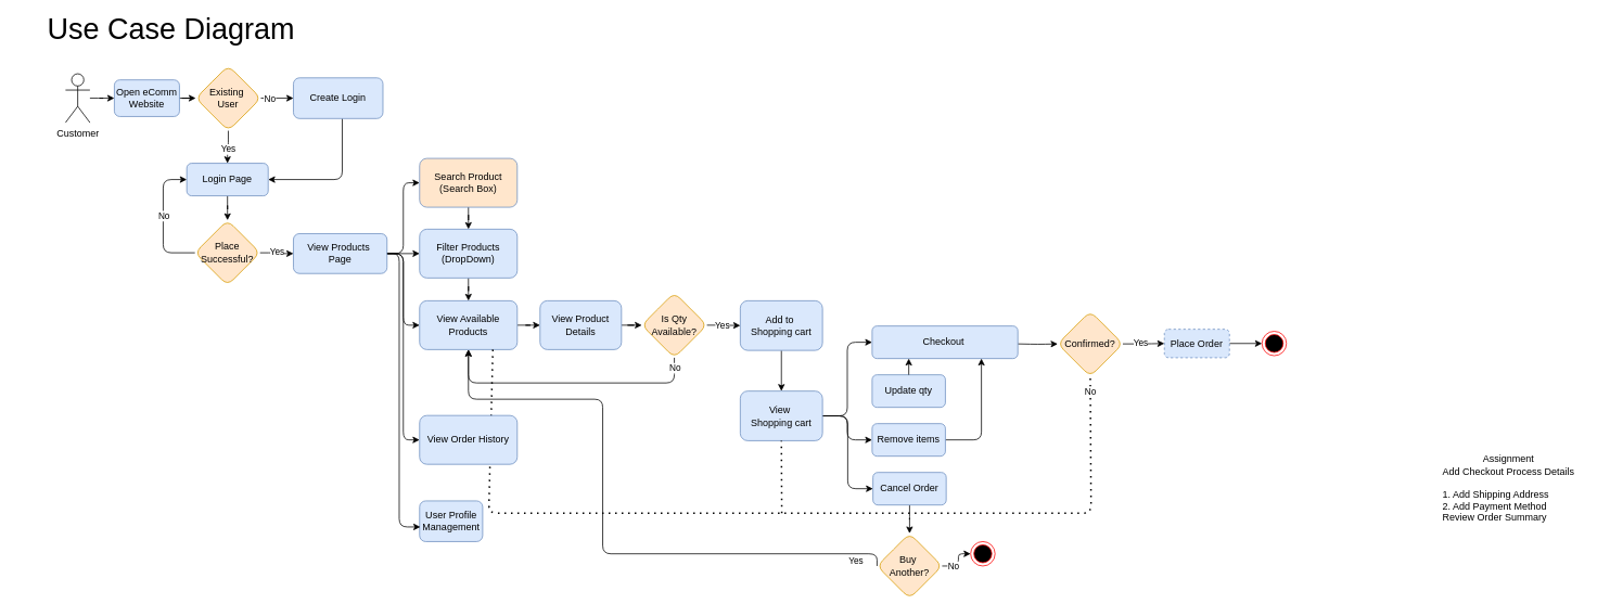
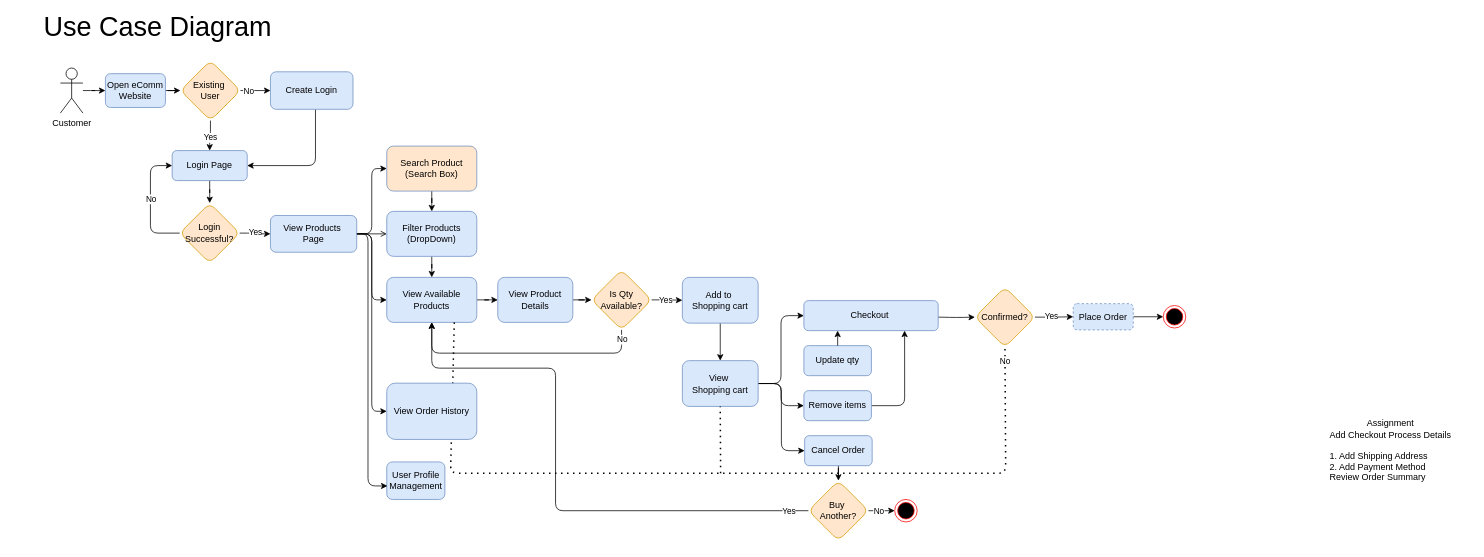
  <mxCell id="0" />
  <mxCell id="1" parent="0" />
  <mxCell id="2" style="edgeStyle=orthogonalEdgeStyle;orthogonalLoop=1;jettySize=auto;html=1;entryX=0;entryY=0.5;entryDx=0;entryDy=0;" edge="1" parent="1" source="3" target="43"><mxGeometry relative="1" as="geometry" /></mxCell>
  <mxCell id="3" value="Customer" style="shape=umlActor;verticalLabelPosition=bottom;verticalAlign=top;html=1;rounded=0;" vertex="1" parent="1"><mxGeometry x="80" y="90" width="30" height="60" as="geometry" /></mxCell>
  <mxCell id="4" style="edgeStyle=orthogonalEdgeStyle;orthogonalLoop=1;jettySize=auto;html=1;entryX=0;entryY=0.5;entryDx=0;entryDy=0;" edge="1" parent="1" source="8" target="12"><mxGeometry relative="1" as="geometry" /></mxCell>
  <mxCell id="5" value="No" style="edgeLabel;html=1;align=center;verticalAlign=middle;resizable=0;points=[];" vertex="1" connectable="0" parent="4"><mxGeometry y="1" relative="1" as="geometry"><mxPoint x="-10" y="1" as="offset" /></mxGeometry></mxCell>
  <mxCell id="6" style="edgeStyle=orthogonalEdgeStyle;orthogonalLoop=1;jettySize=auto;html=1;entryX=0.5;entryY=0;entryDx=0;entryDy=0;" edge="1" parent="1" source="8" target="10"><mxGeometry relative="1" as="geometry" /></mxCell>
  <mxCell id="7" value="Yes" style="edgeLabel;html=1;align=center;verticalAlign=middle;resizable=0;points=[];" vertex="1" connectable="0" parent="6"><mxGeometry x="0.527" y="1" relative="1" as="geometry"><mxPoint x="-1" y="-8" as="offset" /></mxGeometry></mxCell>
  <mxCell id="8" value="Existing&amp;nbsp;&lt;div&gt;User&lt;/div&gt;" style="rhombus;whiteSpace=wrap;html=1;rounded=1;fillColor=#ffe6cc;strokeColor=#d79b00;" vertex="1" parent="1"><mxGeometry x="240" y="80" width="80" height="80" as="geometry" /></mxCell>
  <mxCell id="9" style="edgeStyle=orthogonalEdgeStyle;orthogonalLoop=1;jettySize=auto;html=1;entryX=0.5;entryY=0;entryDx=0;entryDy=0;" edge="1" parent="1" source="10" target="17"><mxGeometry relative="1" as="geometry" /></mxCell>
  <mxCell id="10" value="Login Page" style="rounded=1;whiteSpace=wrap;html=1;fillColor=#dae8fc;strokeColor=#6c8ebf;" vertex="1" parent="1"><mxGeometry x="229" y="200" width="100" height="40" as="geometry" /></mxCell>
  <mxCell id="11" style="edgeStyle=orthogonalEdgeStyle;orthogonalLoop=1;jettySize=auto;html=1;entryX=1;entryY=0.5;entryDx=0;entryDy=0;" edge="1" parent="1" source="12" target="10"><mxGeometry relative="1" as="geometry"><Array as="points"><mxPoint x="420" y="220" /></Array></mxGeometry></mxCell>
  <mxCell id="12" value="Create Login" style="rounded=1;whiteSpace=wrap;html=1;fillColor=#dae8fc;strokeColor=#6c8ebf;" vertex="1" parent="1"><mxGeometry x="360" y="95" width="110" height="50" as="geometry" /></mxCell>
  <mxCell id="13" style="edgeStyle=orthogonalEdgeStyle;orthogonalLoop=1;jettySize=auto;html=1;entryX=0;entryY=0.5;entryDx=0;entryDy=0;" edge="1" parent="1" source="17" target="22"><mxGeometry relative="1" as="geometry" /></mxCell>
  <mxCell id="14" value="Yes" style="edgeLabel;html=1;align=center;verticalAlign=middle;resizable=0;points=[];" vertex="1" connectable="0" parent="13"><mxGeometry x="-0.048" y="2" relative="1" as="geometry"><mxPoint as="offset" /></mxGeometry></mxCell>
  <mxCell id="15" style="edgeStyle=orthogonalEdgeStyle;orthogonalLoop=1;jettySize=auto;html=1;entryX=0;entryY=0.5;entryDx=0;entryDy=0;exitX=0;exitY=0.5;exitDx=0;exitDy=0;" edge="1" parent="1" source="17" target="10"><mxGeometry relative="1" as="geometry"><Array as="points"><mxPoint x="200" y="310" /><mxPoint x="200" y="220" /></Array></mxGeometry></mxCell>
  <mxCell id="16" value="No" style="edgeLabel;html=1;align=center;verticalAlign=middle;resizable=0;points=[];" vertex="1" connectable="0" parent="15"><mxGeometry x="0.071" relative="1" as="geometry"><mxPoint as="offset" /></mxGeometry></mxCell>
- <mxCell id="17" value="Place Successful?" style="rhombus;whiteSpace=wrap;html=1;rounded=1;fillColor=#ffe6cc;strokeColor=#d79b00;" vertex="1" parent="1"><mxGeometry x="239" y="270" width="80" height="80" as="geometry" /></mxCell>
+ <mxCell id="17" value="Login Successful?" style="rhombus;whiteSpace=wrap;html=1;rounded=1;fillColor=#ffe6cc;strokeColor=#d79b00;" vertex="1" parent="1"><mxGeometry x="239" y="270" width="80" height="80" as="geometry" /></mxCell>
  <mxCell id="18" style="edgeStyle=orthogonalEdgeStyle;orthogonalLoop=1;jettySize=auto;html=1;entryX=0;entryY=0.5;entryDx=0;entryDy=0;" edge="1" parent="1" source="22" target="24"><mxGeometry relative="1" as="geometry" /></mxCell>
- <mxCell id="19" style="edgeStyle=orthogonalEdgeStyle;orthogonalLoop=1;jettySize=auto;html=1;entryX=0;entryY=0.5;entryDx=0;entryDy=0;" edge="1" parent="1" source="22" target="26"><mxGeometry relative="1" as="geometry" /></mxCell>
+ <mxCell id="19" style="edgeStyle=orthogonalEdgeStyle;orthogonalLoop=1;jettySize=auto;html=1;entryX=0;entryY=0.5;entryDx=0;entryDy=0;endArrow=open;" edge="1" parent="1" source="22" target="26"><mxGeometry relative="1" as="geometry" /></mxCell>
  <mxCell id="20" style="edgeStyle=orthogonalEdgeStyle;orthogonalLoop=1;jettySize=auto;html=1;entryX=0;entryY=0.5;entryDx=0;entryDy=0;" edge="1" parent="1" source="22" target="28"><mxGeometry relative="1" as="geometry" /></mxCell>
  <mxCell id="21" style="edgeStyle=orthogonalEdgeStyle;orthogonalLoop=1;jettySize=auto;html=1;entryX=0;entryY=0.5;entryDx=0;entryDy=0;" edge="1" parent="1" source="22" target="70"><mxGeometry relative="1" as="geometry" /></mxCell>
  <mxCell id="22" value="View Products&amp;nbsp;&lt;div&gt;Page&lt;/div&gt;" style="rounded=1;whiteSpace=wrap;html=1;fillColor=#dae8fc;strokeColor=#6c8ebf;" vertex="1" parent="1"><mxGeometry x="360" y="286.5" width="115" height="49" as="geometry" /></mxCell>
  <mxCell id="23" style="edgeStyle=orthogonalEdgeStyle;orthogonalLoop=1;jettySize=auto;html=1;entryX=0.5;entryY=0;entryDx=0;entryDy=0;" edge="1" parent="1" source="24" target="26"><mxGeometry relative="1" as="geometry" /></mxCell>
  <mxCell id="24" value="Search Product (Search Box)" style="rounded=1;whiteSpace=wrap;html=1;fillColor=#ffe6cc;strokeColor=#6c8ebf;" vertex="1" parent="1"><mxGeometry x="515" y="194" width="120" height="60" as="geometry" /></mxCell>
  <mxCell id="25" style="edgeStyle=orthogonalEdgeStyle;orthogonalLoop=1;jettySize=auto;html=1;entryX=0.5;entryY=0;entryDx=0;entryDy=0;" edge="1" parent="1" source="26" target="28"><mxGeometry relative="1" as="geometry" /></mxCell>
  <mxCell id="26" value="Filter Products&lt;div&gt;(DropDown)&lt;/div&gt;" style="rounded=1;whiteSpace=wrap;html=1;fillColor=#dae8fc;strokeColor=#6c8ebf;" vertex="1" parent="1"><mxGeometry x="515" y="281" width="120" height="60" as="geometry" /></mxCell>
  <mxCell id="27" style="edgeStyle=orthogonalEdgeStyle;orthogonalLoop=1;jettySize=auto;html=1;entryX=0;entryY=0.5;entryDx=0;entryDy=0;" edge="1" parent="1" source="28" target="45"><mxGeometry relative="1" as="geometry" /></mxCell>
  <mxCell id="28" value="View Available Products" style="rounded=1;whiteSpace=wrap;html=1;fillColor=#dae8fc;strokeColor=#6c8ebf;" vertex="1" parent="1"><mxGeometry x="515" y="369" width="120" height="60" as="geometry" /></mxCell>
  <mxCell id="29" style="edgeStyle=orthogonalEdgeStyle;orthogonalLoop=1;jettySize=auto;html=1;entryX=0.5;entryY=0;entryDx=0;entryDy=0;" edge="1" parent="1" source="30" target="39"><mxGeometry relative="1" as="geometry" /></mxCell>
  <mxCell id="30" value="Add to&amp;nbsp;&lt;div&gt;Shopping cart&lt;/div&gt;" style="rounded=1;whiteSpace=wrap;html=1;fillColor=#dae8fc;strokeColor=#6c8ebf;" vertex="1" parent="1"><mxGeometry x="909" y="369" width="101" height="61" as="geometry" /></mxCell>
  <mxCell id="31" style="edgeStyle=orthogonalEdgeStyle;orthogonalLoop=1;jettySize=auto;html=1;entryX=0;entryY=0.5;entryDx=0;entryDy=0;" edge="1" parent="1" source="35" target="30"><mxGeometry relative="1" as="geometry" /></mxCell>
  <mxCell id="32" value="Yes" style="edgeLabel;html=1;align=center;verticalAlign=middle;resizable=0;points=[];" vertex="1" connectable="0" parent="31"><mxGeometry x="-0.143" y="-3" relative="1" as="geometry"><mxPoint y="-3" as="offset" /></mxGeometry></mxCell>
  <mxCell id="33" style="edgeStyle=orthogonalEdgeStyle;orthogonalLoop=1;jettySize=auto;html=1;entryX=0.5;entryY=1;entryDx=0;entryDy=0;exitX=0.5;exitY=1;exitDx=0;exitDy=0;" edge="1" parent="1" source="35" target="28"><mxGeometry relative="1" as="geometry"><Array as="points"><mxPoint x="828" y="470" /><mxPoint x="575" y="470" /></Array></mxGeometry></mxCell>
  <mxCell id="34" value="No" style="edgeLabel;html=1;align=center;verticalAlign=middle;resizable=0;points=[];" vertex="1" connectable="0" parent="33"><mxGeometry x="-0.836" y="-1" relative="1" as="geometry"><mxPoint x="1" y="-15" as="offset" /></mxGeometry></mxCell>
  <mxCell id="35" value="Is Qty Available?" style="rhombus;whiteSpace=wrap;html=1;rounded=1;fillColor=#ffe6cc;strokeColor=#d79b00;" vertex="1" parent="1"><mxGeometry x="788" y="359" width="80" height="80" as="geometry" /></mxCell>
  <mxCell id="36" style="edgeStyle=orthogonalEdgeStyle;orthogonalLoop=1;jettySize=auto;html=1;entryX=0;entryY=0.5;entryDx=0;entryDy=0;" edge="1" parent="1" source="39" target="41"><mxGeometry relative="1" as="geometry"><mxPoint x="1330" y="429" as="targetPoint" /></mxGeometry></mxCell>
  <mxCell id="37" style="edgeStyle=orthogonalEdgeStyle;orthogonalLoop=1;jettySize=auto;html=1;entryX=0;entryY=0.5;entryDx=0;entryDy=0;" edge="1" parent="1" source="39" target="50"><mxGeometry relative="1" as="geometry" /></mxCell>
  <mxCell id="38" style="edgeStyle=orthogonalEdgeStyle;orthogonalLoop=1;jettySize=auto;html=1;entryX=0;entryY=0.5;entryDx=0;entryDy=0;" edge="1" parent="1" source="39" target="52"><mxGeometry relative="1" as="geometry" /></mxCell>
  <mxCell id="39" value="View&amp;nbsp;&lt;div&gt;Shopping cart&lt;/div&gt;" style="rounded=1;whiteSpace=wrap;html=1;fillColor=#dae8fc;strokeColor=#6c8ebf;" vertex="1" parent="1"><mxGeometry x="909" y="480" width="101" height="61" as="geometry" /></mxCell>
  <mxCell id="40" style="edgeStyle=orthogonalEdgeStyle;orthogonalLoop=1;jettySize=auto;html=1;" edge="1" parent="1" target="65"><mxGeometry relative="1" as="geometry"><mxPoint x="1250" y="422" as="sourcePoint" /><mxPoint x="1290" y="421" as="targetPoint" /></mxGeometry></mxCell>
  <mxCell id="41" value="Checkout&amp;nbsp;" style="rounded=1;whiteSpace=wrap;html=1;fillColor=#dae8fc;strokeColor=#6c8ebf;" vertex="1" parent="1"><mxGeometry x="1071" y="400" width="179" height="40" as="geometry" /></mxCell>
  <mxCell id="42" style="edgeStyle=orthogonalEdgeStyle;orthogonalLoop=1;jettySize=auto;html=1;" edge="1" parent="1" source="43" target="8"><mxGeometry relative="1" as="geometry" /></mxCell>
  <mxCell id="43" value="Open eComm Website" style="rounded=1;whiteSpace=wrap;html=1;fillColor=#dae8fc;strokeColor=#6c8ebf;" vertex="1" parent="1"><mxGeometry x="140" y="97.5" width="80" height="45" as="geometry" /></mxCell>
  <mxCell id="44" style="edgeStyle=orthogonalEdgeStyle;orthogonalLoop=1;jettySize=auto;html=1;entryX=0;entryY=0.5;entryDx=0;entryDy=0;" edge="1" parent="1" source="45" target="35"><mxGeometry relative="1" as="geometry" /></mxCell>
  <mxCell id="45" value="View Product Details" style="rounded=1;whiteSpace=wrap;html=1;fillColor=#dae8fc;strokeColor=#6c8ebf;" vertex="1" parent="1"><mxGeometry x="663" y="369" width="100" height="60" as="geometry" /></mxCell>
  <mxCell id="46" value="User Profile Management" style="rounded=1;whiteSpace=wrap;html=1;fillColor=#dae8fc;strokeColor=#6c8ebf;" vertex="1" parent="1"><mxGeometry x="515" y="615" width="77.5" height="50" as="geometry" /></mxCell>
  <mxCell id="47" style="edgeStyle=orthogonalEdgeStyle;orthogonalLoop=1;jettySize=auto;html=1;entryX=0.012;entryY=0.64;entryDx=0;entryDy=0;entryPerimeter=0;" edge="1" parent="1" source="22" target="46"><mxGeometry relative="1" as="geometry"><Array as="points"><mxPoint x="490" y="311" /><mxPoint x="490" y="647" /></Array></mxGeometry></mxCell>
  <mxCell id="48" value="Update qty" style="rounded=1;whiteSpace=wrap;html=1;fillColor=#dae8fc;strokeColor=#6c8ebf;" vertex="1" parent="1"><mxGeometry x="1071" y="460" width="90" height="40" as="geometry" /></mxCell>
  <mxCell id="49" style="edgeStyle=orthogonalEdgeStyle;orthogonalLoop=1;jettySize=auto;html=1;entryX=0.75;entryY=1;entryDx=0;entryDy=0;" edge="1" parent="1" source="50" target="41"><mxGeometry relative="1" as="geometry"><mxPoint x="1310" y="430" as="targetPoint" /><Array as="points"><mxPoint x="1205" y="540" /></Array></mxGeometry></mxCell>
  <mxCell id="50" value="Remove items" style="rounded=1;whiteSpace=wrap;html=1;fillColor=#dae8fc;strokeColor=#6c8ebf;" vertex="1" parent="1"><mxGeometry x="1071" y="520" width="90" height="40" as="geometry" /></mxCell>
  <mxCell id="51" style="edgeStyle=orthogonalEdgeStyle;orthogonalLoop=1;jettySize=auto;html=1;" edge="1" parent="1" source="52" target="57"><mxGeometry relative="1" as="geometry" /></mxCell>
  <mxCell id="52" value="Cancel Order" style="rounded=1;whiteSpace=wrap;html=1;fillColor=#dae8fc;strokeColor=#6c8ebf;" vertex="1" parent="1"><mxGeometry x="1072" y="580" width="90" height="40" as="geometry" /></mxCell>
  <mxCell id="53" style="edgeStyle=orthogonalEdgeStyle;orthogonalLoop=1;jettySize=auto;html=1;entryX=0.5;entryY=1;entryDx=0;entryDy=0;exitX=0;exitY=0.5;exitDx=0;exitDy=0;" edge="1" parent="1" source="57" target="28"><mxGeometry relative="1" as="geometry"><mxPoint x="1080" y="740" as="targetPoint" /><Array as="points"><mxPoint x="740" y="680" /><mxPoint x="740" y="490" /><mxPoint x="575" y="490" /></Array></mxGeometry></mxCell>
  <mxCell id="54" value="Yes" style="edgeLabel;html=1;align=center;verticalAlign=middle;resizable=0;points=[];" vertex="1" connectable="0" parent="53"><mxGeometry x="-0.044" y="1" relative="1" as="geometry"><mxPoint x="311" y="23" as="offset" /></mxGeometry></mxCell>
  <mxCell id="55" style="edgeStyle=orthogonalEdgeStyle;orthogonalLoop=1;jettySize=auto;html=1;entryX=0;entryY=0.5;entryDx=0;entryDy=0;" edge="1" parent="1" source="57" target="58"><mxGeometry relative="1" as="geometry"><mxPoint x="1370" y="740" as="targetPoint" /></mxGeometry></mxCell>
  <mxCell id="56" value="No" style="edgeLabel;html=1;align=center;verticalAlign=middle;resizable=0;points=[];" vertex="1" connectable="0" parent="55"><mxGeometry x="-0.173" y="1" relative="1" as="geometry"><mxPoint x="-6" y="1" as="offset" /></mxGeometry></mxCell>
- <mxCell id="57" value="Buy&amp;nbsp;&lt;div&gt;Another?&lt;/div&gt;" style="rhombus;whiteSpace=wrap;html=1;rounded=1;fillColor=#ffe6cc;strokeColor=#d79b00;" vertex="1" parent="1"><mxGeometry x="1077" y="655" width="80" height="80" as="geometry" /></mxCell>
+ <mxCell id="57" value="Buy&amp;nbsp;&lt;div&gt;Another?&lt;/div&gt;" style="rhombus;whiteSpace=wrap;html=1;rounded=1;fillColor=#ffe6cc;strokeColor=#d79b00;" vertex="1" parent="1"><mxGeometry x="1077" y="640" width="80" height="80" as="geometry" /></mxCell>
  <mxCell id="58" value="" style="ellipse;html=1;shape=endState;fillColor=#000000;strokeColor=#ff0000;" vertex="1" parent="1"><mxGeometry x="1192" y="665" width="30" height="30" as="geometry" /></mxCell>
  <mxCell id="59" style="edgeStyle=orthogonalEdgeStyle;orthogonalLoop=1;jettySize=auto;html=1;entryX=0;entryY=0.5;entryDx=0;entryDy=0;" edge="1" parent="1" source="60" target="61"><mxGeometry relative="1" as="geometry" /></mxCell>
  <mxCell id="60" value="Place Order" style="rounded=1;whiteSpace=wrap;html=1;fillColor=#dae8fc;strokeColor=#6c8ebf;dashed=1;" vertex="1" parent="1"><mxGeometry x="1430" y="404" width="80" height="35" as="geometry" /></mxCell>
  <mxCell id="61" value="" style="ellipse;html=1;shape=endState;fillColor=#000000;strokeColor=#ff0000;" vertex="1" parent="1"><mxGeometry x="1550" y="406.5" width="30" height="30" as="geometry" /></mxCell>
  <mxCell id="62" style="edgeStyle=orthogonalEdgeStyle;orthogonalLoop=1;jettySize=auto;html=1;entryX=0.25;entryY=1;entryDx=0;entryDy=0;" edge="1" parent="1" source="48" target="41"><mxGeometry relative="1" as="geometry"><mxPoint x="1100" y="450" as="targetPoint" /></mxGeometry></mxCell>
  <mxCell id="63" style="edgeStyle=orthogonalEdgeStyle;orthogonalLoop=1;jettySize=auto;html=1;entryX=0;entryY=0.5;entryDx=0;entryDy=0;" edge="1" parent="1" source="65" target="60"><mxGeometry relative="1" as="geometry" /></mxCell>
  <mxCell id="64" value="Yes" style="edgeLabel;html=1;align=center;verticalAlign=middle;resizable=0;points=[];" vertex="1" connectable="0" parent="63"><mxGeometry x="0.005" relative="1" as="geometry"><mxPoint x="-4" y="-1" as="offset" /></mxGeometry></mxCell>
  <mxCell id="65" value="Confirmed?" style="rhombus;whiteSpace=wrap;html=1;rounded=1;fillColor=#ffe6cc;strokeColor=#d79b00;" vertex="1" parent="1"><mxGeometry x="1299" y="382" width="80" height="80" as="geometry" /></mxCell>
  <mxCell id="66" value="" style="endArrow=none;dashed=1;html=1;dashPattern=1 3;strokeWidth=2;entryX=0.5;entryY=1;entryDx=0;entryDy=0;exitX=0.75;exitY=1;exitDx=0;exitDy=0;" edge="1" parent="1" source="28" target="65"><mxGeometry width="50" height="50" relative="1" as="geometry"><mxPoint x="1040" y="570" as="sourcePoint" /><mxPoint x="1090" y="520" as="targetPoint" /><Array as="points"><mxPoint x="600" y="630" /><mxPoint x="930" y="630" /><mxPoint x="1340" y="630" /></Array></mxGeometry></mxCell>
  <mxCell id="67" value="No" style="edgeLabel;html=1;align=center;verticalAlign=middle;resizable=0;points=[];" vertex="1" connectable="0" parent="66"><mxGeometry x="0.847" y="1" relative="1" as="geometry"><mxPoint y="-67" as="offset" /></mxGeometry></mxCell>
  <mxCell id="68" value="" style="endArrow=none;dashed=1;html=1;dashPattern=1 3;strokeWidth=2;entryX=0.5;entryY=1;entryDx=0;entryDy=0;" edge="1" parent="1" target="39"><mxGeometry width="50" height="50" relative="1" as="geometry"><mxPoint x="960" y="630" as="sourcePoint" /><mxPoint x="959" y="550" as="targetPoint" /></mxGeometry></mxCell>
  <mxCell id="69" value="&lt;font style=&quot;font-size: 36px;&quot;&gt;Use Case Diagram&amp;nbsp;&lt;/font&gt;" style="text;html=1;align=center;verticalAlign=middle;whiteSpace=wrap;rounded=0;" vertex="1" parent="1"><mxGeometry x="20" y="20" width="390" height="30" as="geometry" /></mxCell>
- <mxCell id="70" value="View Order History" style="rounded=1;whiteSpace=wrap;html=1;fillColor=#dae8fc;strokeColor=#6c8ebf;" vertex="1" parent="1"><mxGeometry x="515" y="510" width="120" height="60" as="geometry" /></mxCell>
+ <mxCell id="70" value="View Order History" style="rounded=1;whiteSpace=wrap;html=1;fillColor=#dae8fc;strokeColor=#6c8ebf;" vertex="1" parent="1"><mxGeometry x="515" y="510" width="120" height="75" as="geometry" /></mxCell>
  <mxCell id="71" value="&lt;div style=&quot;text-align: center;&quot;&gt;&lt;span style=&quot;background-color: initial;&quot;&gt;Assignment&lt;/span&gt;&lt;/div&gt;&lt;div&gt;Add Checkout Process Details&lt;br&gt;&lt;div&gt;&lt;br&gt;&lt;/div&gt;&lt;div&gt;1. Add Shipping Address&lt;/div&gt;&lt;div&gt;2. Add Payment Method&lt;/div&gt;&lt;div&gt;Review Order Summary&lt;/div&gt;&lt;/div&gt;" style="text;html=1;align=left;verticalAlign=middle;whiteSpace=wrap;rounded=0;" vertex="1" parent="1"><mxGeometry x="1770" y="528.25" width="186" height="143.5" as="geometry" /></mxCell>
